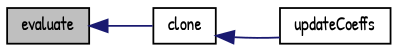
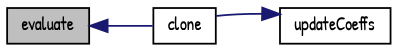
  digraph {
    fontname="Patrick Hand"
    rankdir=LR
    node [color=black fontname="Patrick Hand" fontsize=10 shape=record]
    edge [color=midnightblue dir=back fontname="Patrick Hand" fontsize=10 labelfontname=Helvetica labelfontsize=10 style=solid]
    n1 [fillcolor=grey75 fontcolor=black height=0.2 label=evaluate style=filled width=0.4]
    n2 [height=0.2 label=clone width=0.4]
    n3 [height=0.2 label=updateCoeffs width=0.4]
    n1 -> n2
-   n2 -> n3
+   n3 -> n2
  }
